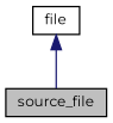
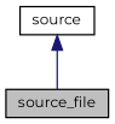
  digraph {
    fontname=Montserrat
    node [color=black fontname=Montserrat fontsize=10 shape=record style=filled]
    n1 [fillcolor=grey75 fontcolor=black height=0.2 label=source_file width=0.4]
-   n2 [fillcolor=white height=0.2 label=file width=0.4]
+   n2 [fillcolor=white height=0.2 label=source width=0.4]
    n2 -> n1 [color=midnightblue dir=back fontname=Montserrat fontsize=10 labelfontname=Helvetica labelfontsize=10 style=solid]
  }
